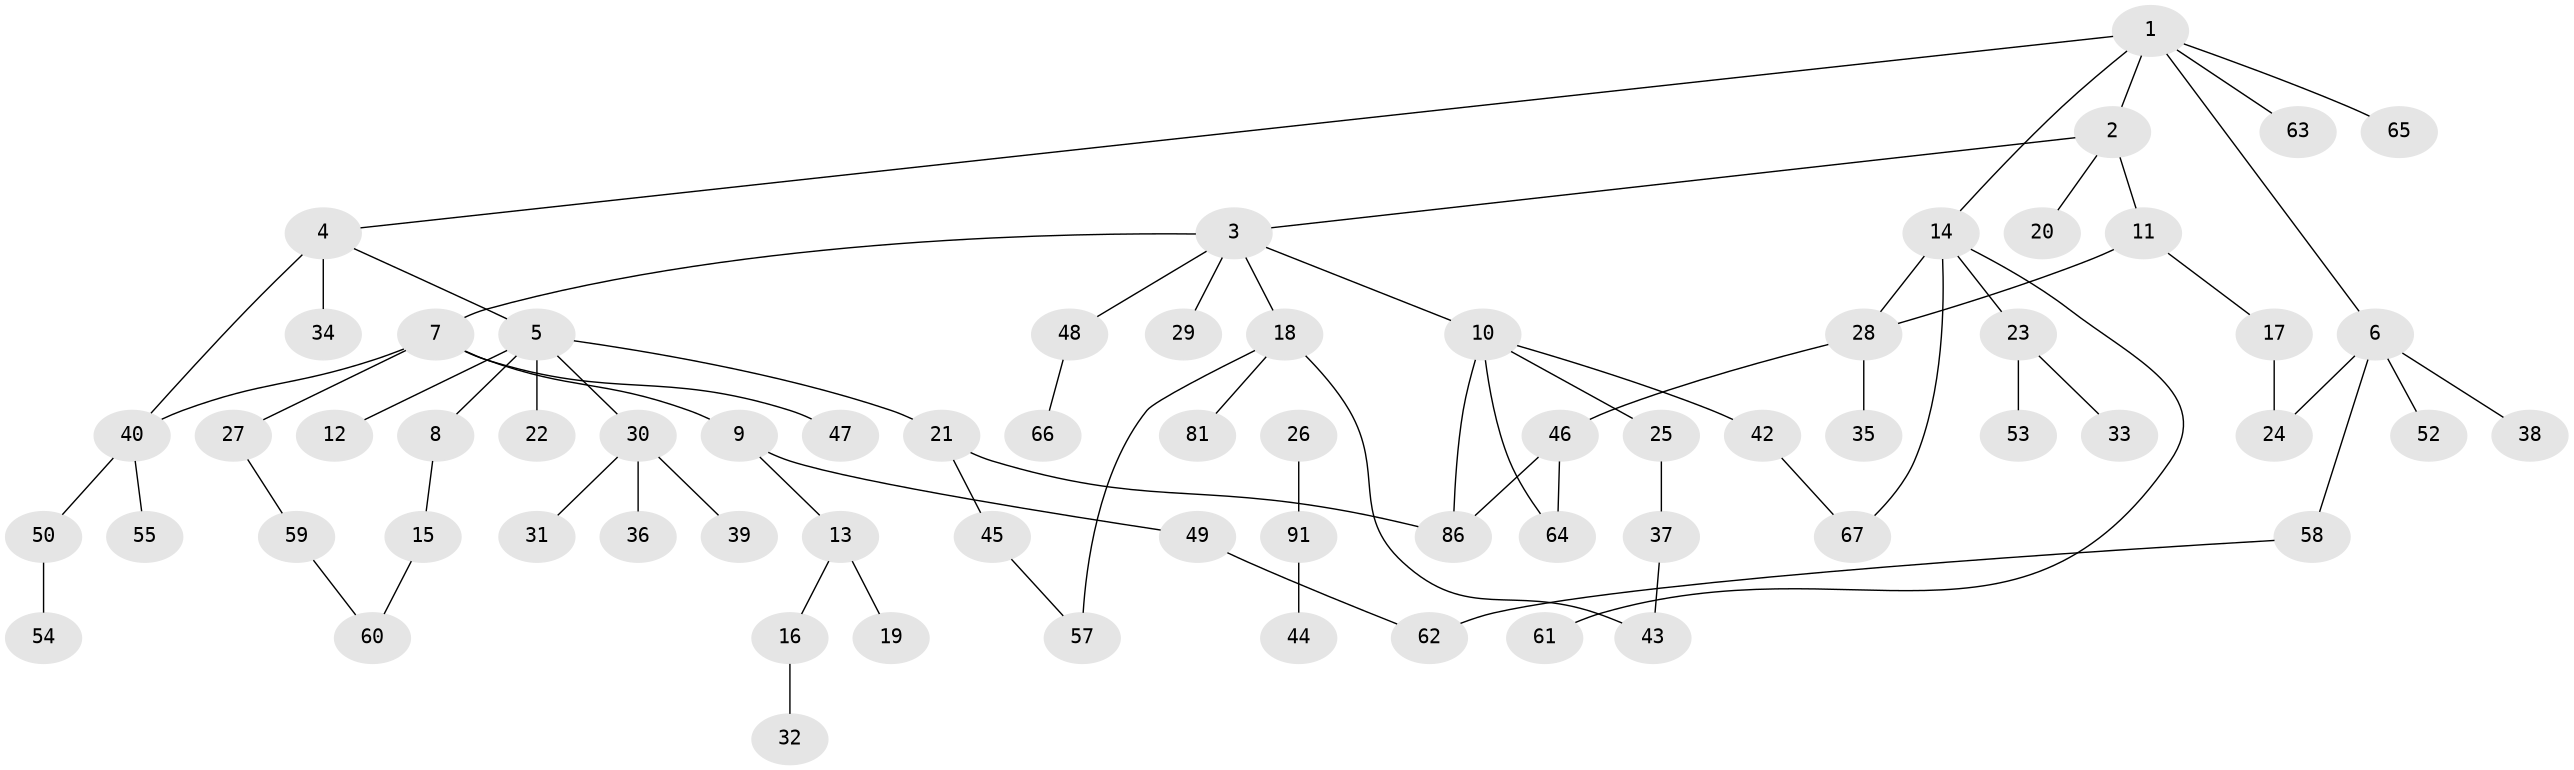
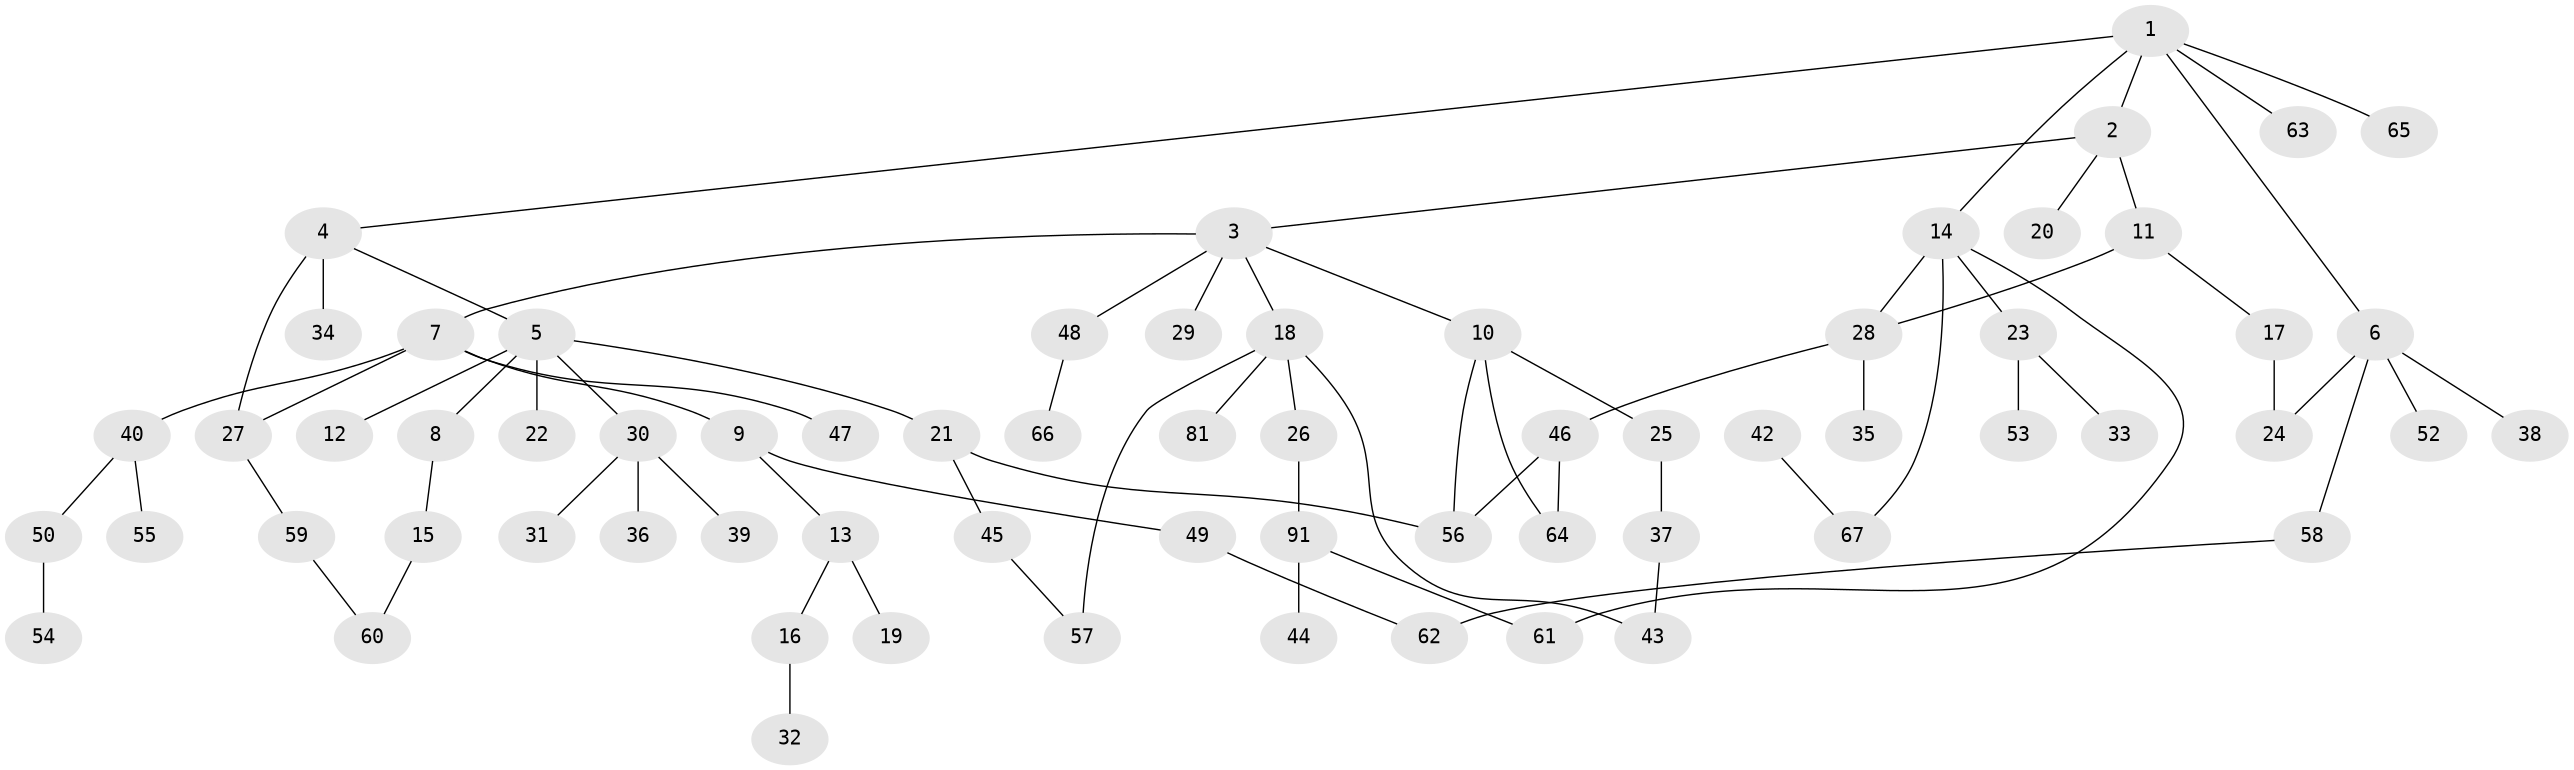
  graph {
    fontname="DejaVu Sans Mono"
    node [color=gray90 fontname="DejaVu Sans Mono" style=filled]
    edge [fontname="DejaVu Sans Mono"]
    1
    2
    4
    6
    14
    63
    65
    3
    11
    20
    5
    34
    40
    24
    38
    52
    58
    28
    23
    61
    67
    7
    10
    18
    29
    48
    17
    9
    27
    47
    25
    42
-   56 [label=86]
+   56
    64
    26
    43
    n37 [label=81]
    57
    66
    8
    12
    21
    22
    30
    50
    55
    15
    45
    31
    36
    39
    62
    13
    49
    59
    60
    16
    19
    37
    35
    46
    32
    33
    53
    n65 [label=91]
    44
    54
    1 -- 2
    1 -- 4
    1 -- 6
    1 -- 14
    1 -- 63
    1 -- 65
    2 -- 3
    2 -- 11
    2 -- 20
    4 -- 5
    4 -- 34
-   4 -- 40
+   4 -- 27
    6 -- 24
    6 -- 38
    6 -- 52
    6 -- 58
    14 -- 28
    14 -- 23
    14 -- 61
    14 -- 67
    3 -- 7
    3 -- 10
    3 -- 18
    3 -- 29
    3 -- 48
    11 -- 28
    11 -- 17
    5 -- 8
    5 -- 12
    5 -- 21
    5 -- 22
    5 -- 30
    40 -- 50
    40 -- 55
    58 -- 62
    28 -- 35
    28 -- 46
    23 -- 33
    23 -- 53
    7 -- 40
    7 -- 9
    7 -- 27
    7 -- 47
    10 -- 25
-   10 -- 42
    10 -- 56
    10 -- 64
+   18 -- 26
    18 -- 43
    18 -- n37
    18 -- 57
    48 -- 66
    17 -- 24
    9 -- 13
    9 -- 49
    27 -- 59
    25 -- 37
    42 -- 67
    26 -- n65
    8 -- 15
    21 -- 56
    21 -- 45
    30 -- 31
    30 -- 36
    30 -- 39
    50 -- 54
    15 -- 60
    45 -- 57
    13 -- 16
    13 -- 19
    49 -- 62
    59 -- 60
    16 -- 32
    37 -- 43
    46 -- 56
    46 -- 64
+   n65 -- 61
    n65 -- 44
  }
